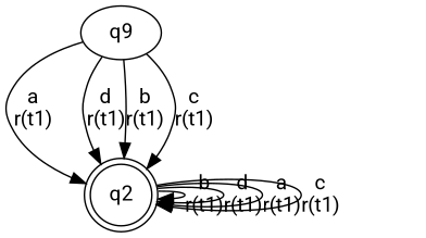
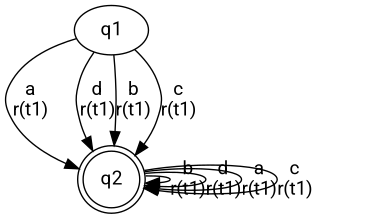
  digraph {
    fontname=Roboto
    node [fontname=Roboto]
    edge [fontname=Roboto]
-   n1 [label=q9]
+   n1 [label=q1]
    n2 [label=q2 shape=doublecircle]
    n1 -> n2 [label="a\nr(t1)\n"]
    n1 -> n2 [label="d\nr(t1)\n"]
    n1 -> n2 [label="b\nr(t1)\n"]
    n1 -> n2 [label="c\nr(t1)\n"]
    n2 -> n2 [label="b\nr(t1)\n"]
    n2 -> n2 [label="d\nr(t1)\n"]
    n2 -> n2 [label="a\nr(t1)\n"]
    n2 -> n2 [label="c\nr(t1)\n"]
  }
